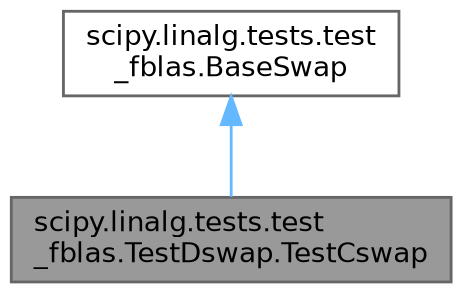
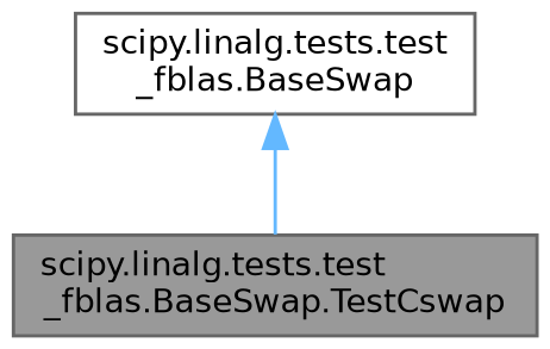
  digraph {
    node [color=gray40 fontname=Helvetica fontsize=10 shape=box style=filled]
-   n1 [fillcolor=grey60 fontcolor=black height=0.2 label="scipy.linalg.tests.test\l_fblas.TestDswap.TestCswap" width=0.4]
+   n1 [fillcolor=grey60 fontcolor=black height=0.2 label="scipy.linalg.tests.test\l_fblas.BaseSwap.TestCswap" width=0.4]
    n2 [fillcolor=white height=0.2 label="scipy.linalg.tests.test\l_fblas.BaseSwap" width=0.4]
    n2 -> n1 [color=steelblue1 dir=back fontname=Helvetica fontsize=10 labelfontname=Helvetica labelfontsize=10 style=solid]
  }
